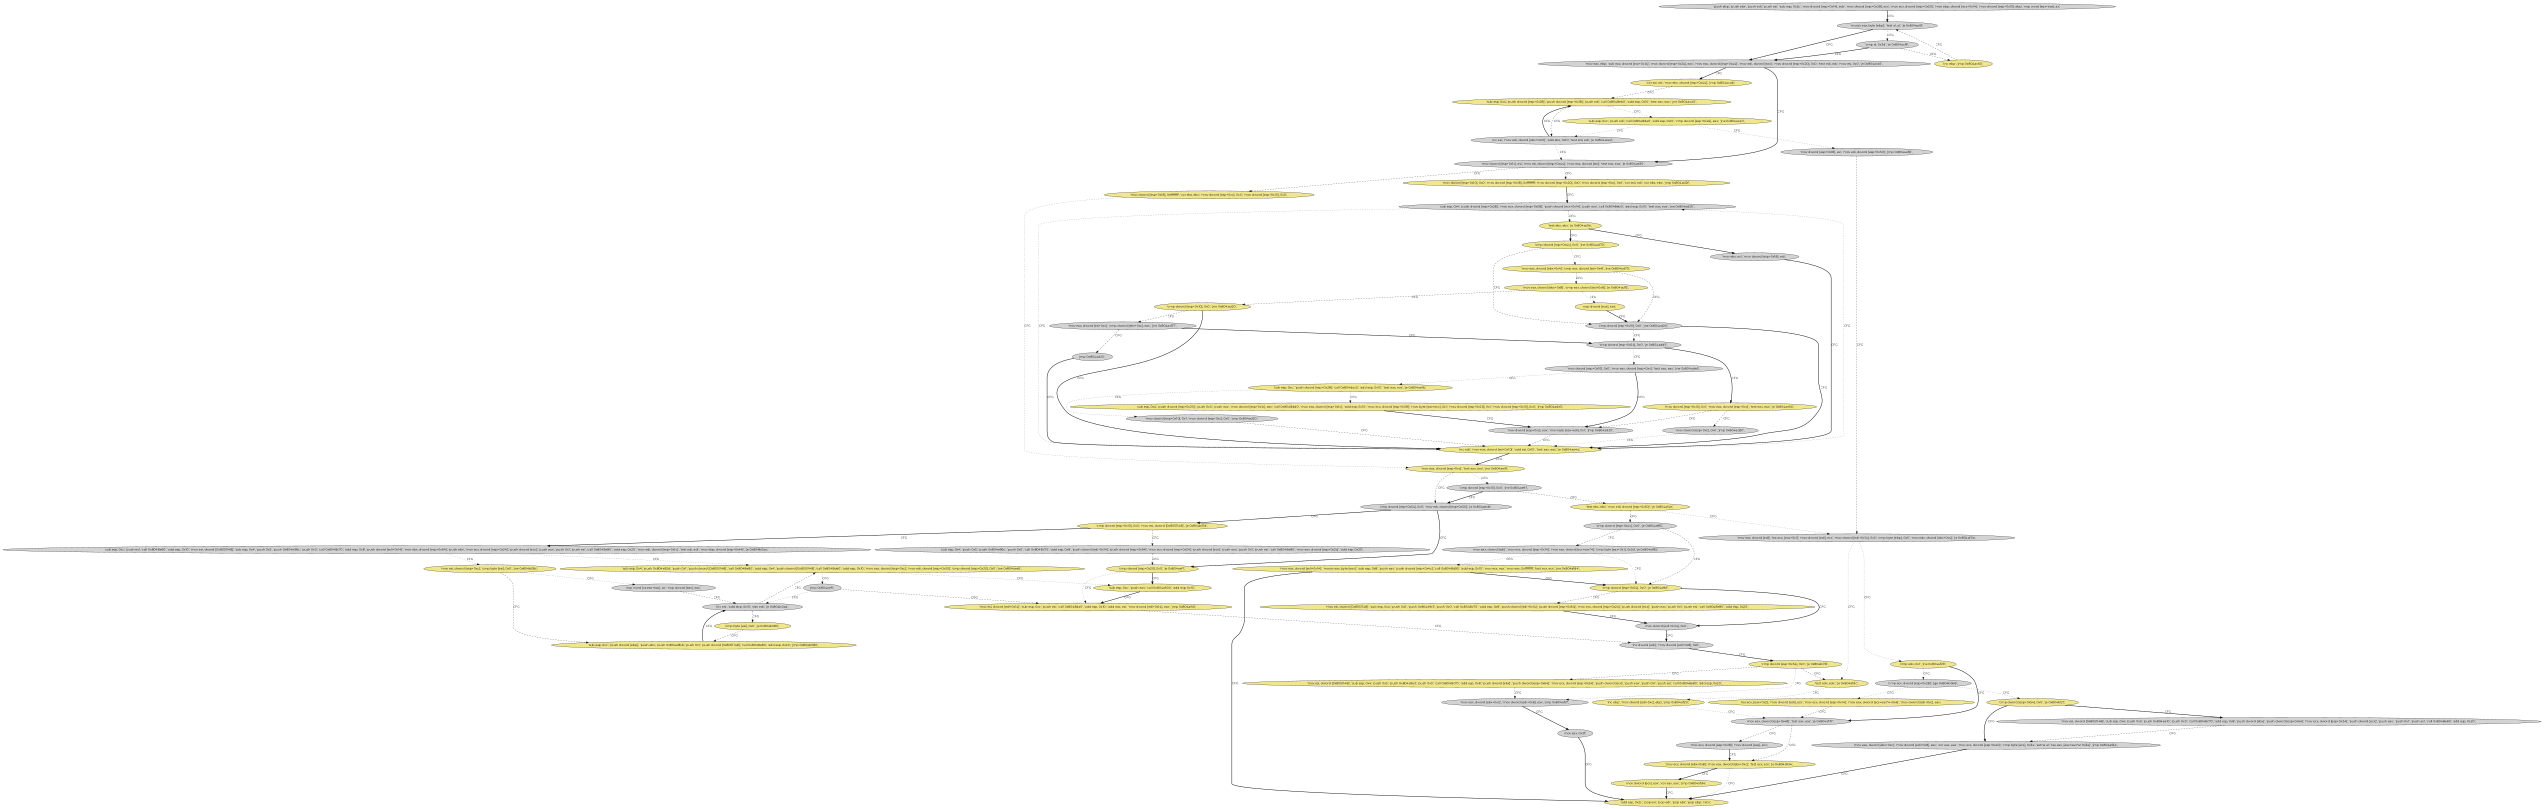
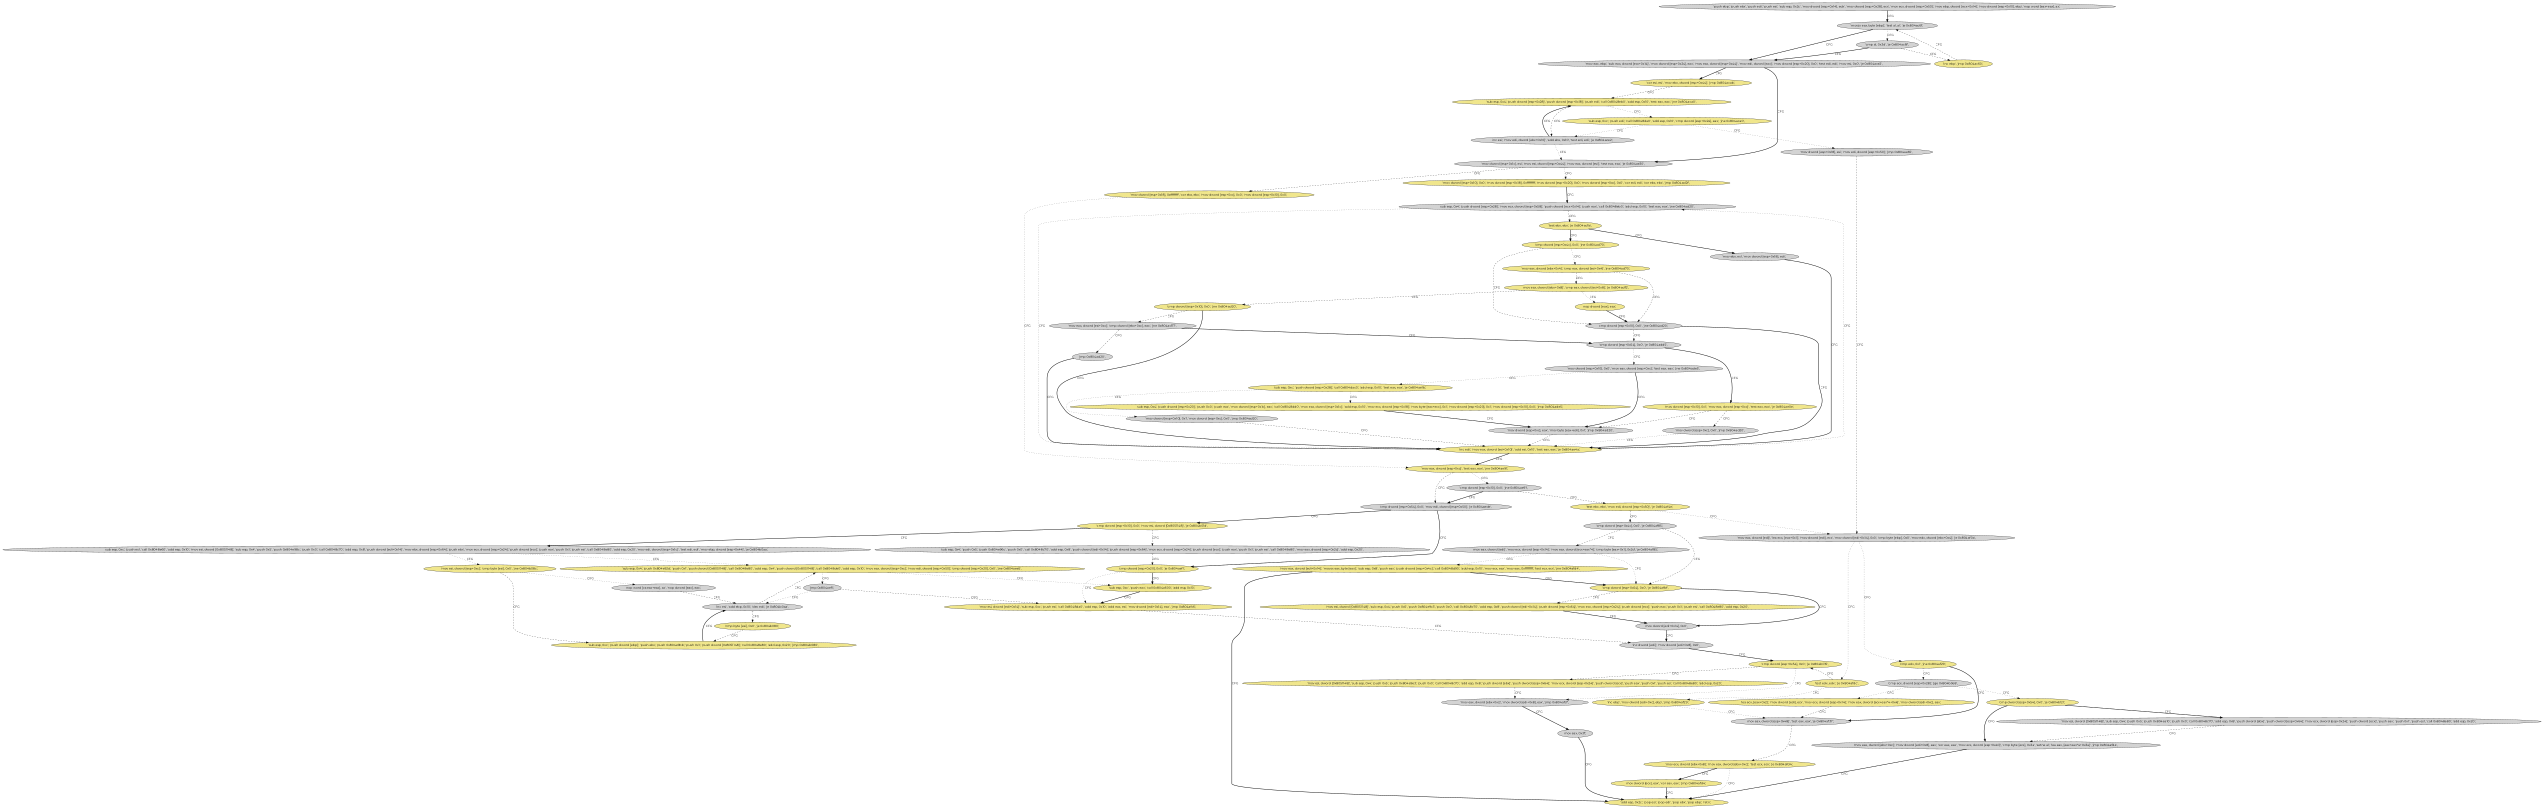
  digraph {
    fontname=Montserrat
    node [fillcolor=khaki fontname=Montserrat style=filled]
    edge [fontname=Montserrat style=bold]
    n1 [fillcolor=lightgrey label="'push ebp', 'push ebx', 'push edi', 'push esi', 'sub esp, 0x2c', 'mov dword [esp+0x14], edx', 'mov dword [esp+0x28], ecx', 'mov ecx, dword [esp+0x50]', 'mov ebp, dword [ecx+0x14]', 'mov dword [esp+0x10], ebp', 'nop word [eax+eax], ax', "]
    n2 [fillcolor=lightgrey label="'movzx eax, byte [ebp]', 'test al, al', 'je 0x804ac6f', "]
    n3 [fillcolor=lightgrey label="'mov eax, ebp', 'sub eax, dword [ecx+0x14]', 'mov dword [esp+0x24], eax', 'mov eax, dword [esp+0x44]', 'mov edi, dword [eax]', 'mov dword [esp+0x20], 0x0', 'test edi, edi', 'mov esi, 0x0', 'je 0x804ace2', "]
    n4 [fillcolor=lightgrey label="'cmp al, 0x3d', 'je 0x804ac6f', "]
    n5 [fillcolor=lightgrey label="'mov dword [esp+0x1c], esi', 'mov esi, dword [esp+0x44]', 'mov eax, dword [esi]', 'test eax, eax', 'je 0x804ae30', "]
    n6 [label="'xor esi, esi', 'mov ebx, dword [esp+0x44]', 'jmp 0x804acab', "]
    n7 [label="'inc ebp', 'jmp 0x804ac60', "]
    n8 [label="'mov dword [esp+0x18], 0xffffffff', 'xor ebx, ebx', 'mov dword [esp+0xc], 0x0', 'mov dword [esp+0x10], 0x0', "]
    n9 [label="'mov dword [esp+0x10], 0x0', 'mov dword [esp+0x18], 0xffffffff', 'mov dword [esp+0x20], 0x0', 'mov dword [esp+0xc], 0x0', 'xor edi, edi', 'xor ebx, ebx', 'jmp 0x804ad2f', "]
    n10 [label="'sub esp, 0x4', 'push dword [esp+0x28]', 'push dword [esp+0x18]', 'push edi', 'call 0x8048eb0', 'add esp, 0x10', 'test eax, eax', 'jne 0x804aca0', "]
    n11 [label="'mov eax, dword [esp+0xc]', 'test eax, eax', 'jne 0x804ae91', "]
    n12 [fillcolor=lightgrey label="'sub esp, 0x4', 'push dword [esp+0x28]', 'mov ecx, dword [esp+0x58]', 'push dword [ecx+0x14]', 'push eax', 'call 0x8048eb0', 'add esp, 0x10', 'test eax, eax', 'jne 0x804ad20', "]
    n13 [fillcolor=lightgrey label="'inc esi', 'mov edi, dword [ebx+0x10]', 'add ebx, 0x10', 'test edi, edi', 'je 0x804ace2', "]
    n14 [label="'sub esp, 0xc', 'push edi', 'call 0x8048da0', 'add esp, 0x10', 'cmp dword [esp+0x24], eax', 'jne 0x804aca0', "]
    n15 [fillcolor=lightgrey label="'cmp dword [esp+0x54], 0x0', 'mov edi, dword [esp+0x50]', 'je 0x804aede', "]
    n16 [fillcolor=lightgrey label="'cmp dword [esp+0x10], 0x0', 'jne 0x804ae91', "]
    n17 [label="'inc edi', 'mov eax, dword [esi+0x10]', 'add esi, 0x10', 'test eax, eax', 'je 0x804ae4a', "]
    n18 [label="'test ebx, ebx', 'je 0x804ad1a', "]
    n19 [fillcolor=lightgrey label="'mov dword [esp+0x18], esi', 'mov edi, dword [esp+0x50]', 'jmp 0x804ae65', "]
    n20 [label="'cmp dword [esp+0x20], 0x0', 'je 0x804aef1', "]
    n21 [label="'cmp dword [esp+0x10], 0x0', 'mov esi, dword [0x8051148]', 'je 0x804b01d', "]
    n22 [label="'test ebx, ebx', 'mov edi, dword [esp+0x50]', 'je 0x804af4e', "]
    n23 [fillcolor=lightgrey label="'mov ebx, esi', 'mov dword [esp+0x18], edi', "]
    n24 [label="'cmp dword [esp+0x4c], 0x0', 'jne 0x804ad70', "]
    n25 [fillcolor=lightgrey label="'mov eax, dword [edi]', 'lea ecx, [eax+0x1]', 'mov dword [edi], ecx', 'mov dword [edi+0x14], 0x0', 'cmp byte [ebp], 0x0', 'mov edx, dword [ebx+0x4]', 'je 0x804af0a', "]
    n26 [label="'mov esi, dword [edi+0x14]', 'sub esp, 0xc', 'push esi', 'call 0x8048da0', 'add esp, 0x10', 'add eax, esi', 'mov dword [edi+0x14], eax', 'jmp 0x804afc6', "]
    n27 [label="'sub esp, 0xc', 'push eax', 'call 0x804a600', 'add esp, 0x10', "]
    n28 [fillcolor=lightgrey label="'sub esp, 0xc', 'push esi', 'call 0x8048e60', 'add esp, 0x10', 'mov esi, dword [0x8051148]', 'sub esp, 0x4', 'push 0x5', 'push 0x804e98c', 'push 0x0', 'call 0x8048c70', 'add esp, 0x8', 'push dword [edi+0x14]', 'mov ebx, dword [esp+0x64]', 'push ebx', 'mov ecx, dword [esp+0x24]', 'push dword [ecx]', 'push eax', 'push 0x1', 'push esi', 'call 0x8048e80', 'add esp, 0x20', 'mov edi, dword [esp+0x1c]', 'test edi, edi', 'mov ebp, dword [esp+0x44]', 'je 0x804b0aa', "]
    n29 [fillcolor=lightgrey label="'sub esp, 0x4', 'push 0x5', 'push 0x804e96c', 'push 0x0', 'call 0x8048c70', 'add esp, 0x8', 'push dword [edi+0x14]', 'push dword [esp+0x64]', 'mov ecx, dword [esp+0x24]', 'push dword [ecx]', 'push eax', 'push 0x1', 'push esi', 'call 0x8048e80', 'mov eax, dword [esp+0x2c]', 'add esp, 0x20', "]
    n30 [fillcolor=lightgrey label="'inc dword [edi]', 'mov dword [edi+0x8], 0x0', "]
    n31 [label="'sub esp, 0x4', 'push 0x804e92d', 'push 0x1', 'push dword [0x8051148]', 'call 0x8048e80', 'add esp, 0x4', 'push dword [0x8051148]', 'call 0x8048de0', 'add esp, 0x10', 'mov eax, dword [esp+0xc]', 'mov edi, dword [esp+0x50]', 'cmp dword [esp+0x20], 0x0', 'jne 0x804aee5', "]
    n32 [label="'mov esi, dword [esp+0xc]', 'cmp byte [esi], 0x0', 'jne 0x804b08c', "]
    n33 [fillcolor=lightgrey label="'cmp dword [esp+0x4c], 0x0', 'je 0x804af85', "]
    n34 [label="'cmp dword [esp+0x54], 0x0', 'je 0x804afbf', "]
    n35 [fillcolor=lightgrey label="'mov eax, dword [edi]', 'mov ecx, dword [esp+0x14]', 'mov eax, dword [ecx+eax*4]', 'cmp byte [eax+0x1], 0x2d', 'je 0x804af85', "]
    n36 [label="'cmp edx, 0x1', 'jne 0x804af29', "]
    n37 [label="'test edx, edx', 'je 0x804afdc', "]
    n38 [fillcolor=lightgrey label="'cmp dword [esp+0x10], 0x0', 'jne 0x804ad20', "]
    n39 [label="'mov eax, dword [ebx+0x4]', 'cmp eax, dword [esi+0x4]', 'jne 0x804ad70', "]
    n40 [label="'cmp dword [esp+0x54], 0x0', 'je 0x804b015', "]
    n41 [fillcolor=lightgrey label="'jmp 0x804aef1', "]
    n42 [label="'sub esp, 0xc', 'push dword [ebp]', 'push ebx', 'push 0x804e9bb', 'push 0x1', 'push dword [0x8051148]', 'call 0x8048e80', 'add esp, 0x20', 'jmp 0x804b080', "]
    n43 [fillcolor=lightgrey label="'nop word [cs:eax+eax], ax', 'nop dword [eax], eax', "]
    n44 [fillcolor=lightgrey label="'mov dword [edi+0x14], 0x0', "]
    n45 [label="'mov esi, dword [0x8051148]', 'sub esp, 0x4', 'push 0x5', 'push 0x804e9c3', 'push 0x0', 'call 0x8048c70', 'add esp, 0x8', 'push dword [edi+0x14]', 'push dword [esp+0x64]', 'mov ecx, dword [esp+0x24]', 'push dword [ecx]', 'push eax', 'push 0x1', 'push esi', 'call 0x8048e80', 'add esp, 0x20', "]
    n46 [label="'mov eax, dword [edi+0x14]', 'movsx eax, byte [eax]', 'sub esp, 0x8', 'push eax', 'push dword [esp+0x4c]', 'call 0x8048d90', 'add esp, 0x10', 'mov ecx, eax', 'mov eax, 0xffffffff', 'test ecx, ecx', 'jne 0x804afd4', "]
    n47 [fillcolor=lightgrey label="'mov eax, dword [esp+0x48]', 'test eax, eax', 'je 0x804af37', "]
    n48 [fillcolor=lightgrey label="'cmp ecx, dword [esp+0x28]', 'jge 0x804b0e8', "]
    n49 [label="'inc ebp', 'mov dword [edi+0xc], ebp', 'jmp 0x804af29', "]
    n50 [fillcolor=lightgrey label="'cmp dword [esp+0x54], 0x0', 'je 0x804add5', "]
    n51 [label="'mov eax, dword [ebx+0x8]', 'cmp eax, dword [esi+0x8]', 'je 0x804adf2', "]
    n52 [fillcolor=lightgrey label="'mov eax, 0x3f', "]
    n53 [label="'add esp, 0x2c', 'pop esi', 'pop edi', 'pop ebx', 'pop ebp', 'retn', "]
    n54 [fillcolor=lightgrey label="'inc esi', 'add ebp, 0x10', 'dec edi', 'je 0x804b0aa', "]
    n55 [label="'mov ecx, dword [ebx+0x8]', 'mov eax, dword [ebx+0xc]', 'test ecx, ecx', 'je 0x804afd4', "]
-   n56 [fillcolor=lightgrey label="'mov ecx, dword [esp+0x18]', 'mov dword [eax], ecx', "]
    n57 [label="'cmp dword [esp+0x54], 0x0', 'je 0x804b121', "]
    n58 [label="'lea ecx, [eax+0x2]', 'mov dword [edi], ecx', 'mov ecx, dword [esp+0x14]', 'mov eax, dword [ecx+eax*4+0x4]', 'mov dword [edi+0xc], eax', "]
    n59 [fillcolor=lightgrey label="'mov eax, dword [ebx+0xc]', 'mov dword [edi+0x8], eax', 'jmp 0x804afcf', "]
    n60 [label="'mov esi, dword [0x8051148]', 'sub esp, 0x4', 'push 0x5', 'push 0x804e9e3', 'push 0x0', 'call 0x8048c70', 'add esp, 0x8', 'push dword [ebx]', 'push dword [esp+0x64]', 'mov ecx, dword [esp+0x24]', 'push dword [ecx]', 'push eax', 'push 0x1', 'push esi', 'call 0x8048e80', 'add esp, 0x20', "]
    n61 [label="'mov dword [esp+0x10], 0x1', 'mov eax, dword [esp+0xc]', 'test eax, eax', 'je 0x804ae0e', "]
    n62 [fillcolor=lightgrey label="'mov dword [esp+0x10], 0x0', 'mov eax, dword [esp+0xc]', 'test eax, eax', 'jne 0x804ade5', "]
    n63 [label="'cmp dword [esp+0x10], 0x0', 'jne 0x804ad20', "]
    n64 [label="'nop dword [eax], eax', "]
    n65 [label="'cmp byte [esi], 0x0', 'je 0x804b080', "]
    n66 [label="'mov dword [ecx], eax', 'xor eax, eax', 'jmp 0x804afd4', "]
    n67 [fillcolor=lightgrey label="'mov eax, dword [ebx+0xc]', 'mov dword [edi+0x8], eax', 'xor eax, eax', 'mov ecx, dword [esp+0x40]', 'cmp byte [ecx], 0x3a', 'setne al', 'lea eax, [eax+eax*4+0x3a]', 'jmp 0x804afd4', "]
    n68 [fillcolor=lightgrey label="'mov esi, dword [0x8051148]', 'sub esp, 0x4', 'push 0x5', 'push 0x804ea10', 'push 0x0', 'call 0x8048c70', 'add esp, 0x8', 'push dword [ebx]', 'push dword [esp+0x64]', 'mov ecx, dword [esp+0x24]', 'push dword [ecx]', 'push eax', 'push 0x1', 'push esi', 'call 0x8048e80', 'add esp, 0x20', "]
    n69 [fillcolor=lightgrey label="'mov dword [esp+0xc], 0x0', 'jmp 0x804ad20', "]
    n70 [fillcolor=lightgrey label="'mov dword [esp+0xc], eax', 'mov byte [eax+edi], 0x1', 'jmp 0x804ad20', "]
    n71 [label="'sub esp, 0xc', 'push dword [esp+0x28]', 'call 0x804dac0', 'add esp, 0x10', 'test eax, eax', 'je 0x804ae1b', "]
    n72 [fillcolor=lightgrey label="'mov eax, dword [esi+0xc]', 'cmp dword [ebx+0xc], eax', 'jne 0x804ad77', "]
    n73 [fillcolor=lightgrey label="'mov dword [esp+0x10], 0x1', 'mov dword [esp+0xc], 0x0', 'jmp 0x804ad20', "]
    n74 [label="'sub esp, 0x4', 'push dword [esp+0x20]', 'push 0x0', 'push eax', 'mov dword [esp+0x1c], eax', 'call 0x8048dd0', 'mov eax, dword [esp+0x1c]', 'add esp, 0x10', 'mov ecx, dword [esp+0x18]', 'mov byte [eax+ecx], 0x1', 'mov dword [esp+0x20], 0x1', 'mov dword [esp+0x10], 0x0', 'jmp 0x804ade5', "]
    n75 [fillcolor=lightgrey label="'jmp 0x804ad20', "]
    n1 -> n2 [label=CFG]
    n2 -> n3 [label=CFG]
    n2 -> n4 [label=CFG style=dotted]
    n3 -> n5 [label=CFG]
    n3 -> n6 [label=CFG]
    n4 -> n3 [label=CFG]
    n4 -> n7 [label=CFG style=dashed]
    n5 -> n8 [label=CFG style=dashed]
    n5 -> n9 [label=CFG style=dotted]
    n6 -> n10 [label=CFG style=dashed]
    n7 -> n2 [label=CFG style=dashed]
    n8 -> n11 [label=CFG style=dotted]
    n9 -> n12 [label=CFG]
    n10 -> n13 [label=CFG style=dashed]
    n10 -> n14 [label=CFG style=dotted]
    n11 -> n15 [label=CFG style=dashed]
    n11 -> n16 [label=CFG style=dotted]
    n12 -> n17 [label=CFG style=dotted]
    n12 -> n18 [label=CFG style=dashed]
    n13 -> n5 [label=CFG style=dotted]
    n13 -> n10 [label=CFG]
    n14 -> n13 [label=CFG style=dotted]
    n14 -> n19 [label=CFG style=dotted]
    n15 -> n20 [label=CFG]
    n15 -> n21 [label=CFG]
    n16 -> n15 [label=CFG]
    n16 -> n22 [label=CFG style=dashed]
    n17 -> n11 [label=CFG]
    n17 -> n12 [label=CFG style=dotted]
    n18 -> n23 [label=CFG]
    n18 -> n24 [label=CFG]
    n19 -> n25 [label=CFG style=dashed]
    n20 -> n26 [label=CFG style=dotted]
    n20 -> n27 [label=CFG]
    n21 -> n28 [label=CFG]
    n21 -> n29 [label=CFG style=dashed]
    n22 -> n25 [label=CFG style=dotted]
    n22 -> n33 [label=CFG style=dashed]
    n23 -> n17 [label=CFG]
    n24 -> n38 [label=CFG style=dashed]
    n24 -> n39 [label=CFG style=dotted]
    n25 -> n36 [label=CFG style=dotted]
    n25 -> n37 [label=CFG style=dotted]
    n26 -> n30 [label=CFG style=dashed]
    n27 -> n26 [label=CFG]
    n28 -> n31 [label=CFG style=dotted]
    n28 -> n32 [label=CFG style=dotted]
    n29 -> n20 [label=CFG style=dashed]
    n30 -> n40 [label=CFG]
    n31 -> n27 [label=CFG style=dotted]
    n31 -> n41 [label=CFG style=dotted]
    n32 -> n42 [label=CFG style=dashed]
    n32 -> n43 [label=CFG style=dotted]
    n33 -> n34 [label=CFG style=dashed]
    n33 -> n35 [label=CFG style=dashed]
    n34 -> n44 [label=CFG]
    n34 -> n45 [label=CFG style=dashed]
    n35 -> n34 [label=CFG style=dotted]
    n35 -> n46 [label=CFG style=dotted]
    n36 -> n47 [label=CFG]
    n36 -> n48 [label=CFG style=dotted]
-   n40 -> n37 [label=CFG style=dashed]
+   n37 -> n40 [label=CFG style=dashed]
    n37 -> n49 [label=CFG style=dotted]
    n38 -> n17 [label=CFG]
    n38 -> n50 [label=CFG style=dashed]
    n39 -> n38 [label=CFG style=dashed]
    n39 -> n51 [label=CFG style=dashed]
    n40 -> n59 [label=CFG style=dotted]
    n40 -> n60 [label=CFG style=dashed]
    n41 -> n26 [label=CFG style=dashed]
    n41 -> n54 [label=CFG style=dotted]
    n42 -> n54 [label=CFG]
    n43 -> n54 [label=CFG style=dashed]
    n44 -> n30 [label=CFG]
    n45 -> n44 [label=CFG]
    n46 -> n34 [label=CFG]
    n46 -> n53 [label=CFG]
    n47 -> n55 [label=CFG style=dashed]
-   n47 -> n56 [label=CFG style=dashed]
    n48 -> n57 [label=CFG style=dotted]
    n48 -> n58 [label=CFG style=dotted]
    n49 -> n47 [label=CFG style=dotted]
    n50 -> n61 [label=CFG]
    n50 -> n62 [label=CFG style=dotted]
    n51 -> n63 [label=CFG style=dashed]
    n51 -> n64 [label=CFG style=dotted]
    n52 -> n53 [label=CFG]
    n54 -> n31 [label=CFG style=dashed]
    n54 -> n65 [label=CFG style=dashed]
    n55 -> n53 [label=CFG style=dotted]
    n55 -> n66 [label=CFG]
-   n56 -> n55 [label=CFG]
    n57 -> n67 [label=CFG]
    n57 -> n68 [label=CFG]
    n58 -> n47 [label=CFG style=dashed]
    n59 -> n52 [label=CFG]
    n60 -> n59 [label=CFG style=dashed]
    n61 -> n69 [label=CFG style=dashed]
    n61 -> n70 [label=CFG style=dashed]
    n62 -> n70 [label=CFG]
    n62 -> n71 [label=CFG style=dotted]
    n63 -> n17 [label=CFG]
    n63 -> n72 [label=CFG style=dashed]
    n64 -> n38 [label=CFG]
    n65 -> n42 [label=CFG style=dashed]
    n66 -> n53 [label=CFG]
    n67 -> n53 [label=CFG]
    n68 -> n67 [label=CFG style=dashed]
    n69 -> n17 [label=CFG style=dotted]
    n70 -> n17 [label=CFG style=dashed]
    n71 -> n73 [label=CFG style=dotted]
    n71 -> n74 [label=CFG style=dotted]
    n72 -> n50 [label=CFG]
    n72 -> n75 [label=CFG style=dashed]
    n73 -> n17 [label=CFG style=dashed]
    n74 -> n70 [label=CFG]
    n75 -> n17 [label=CFG]
  }
